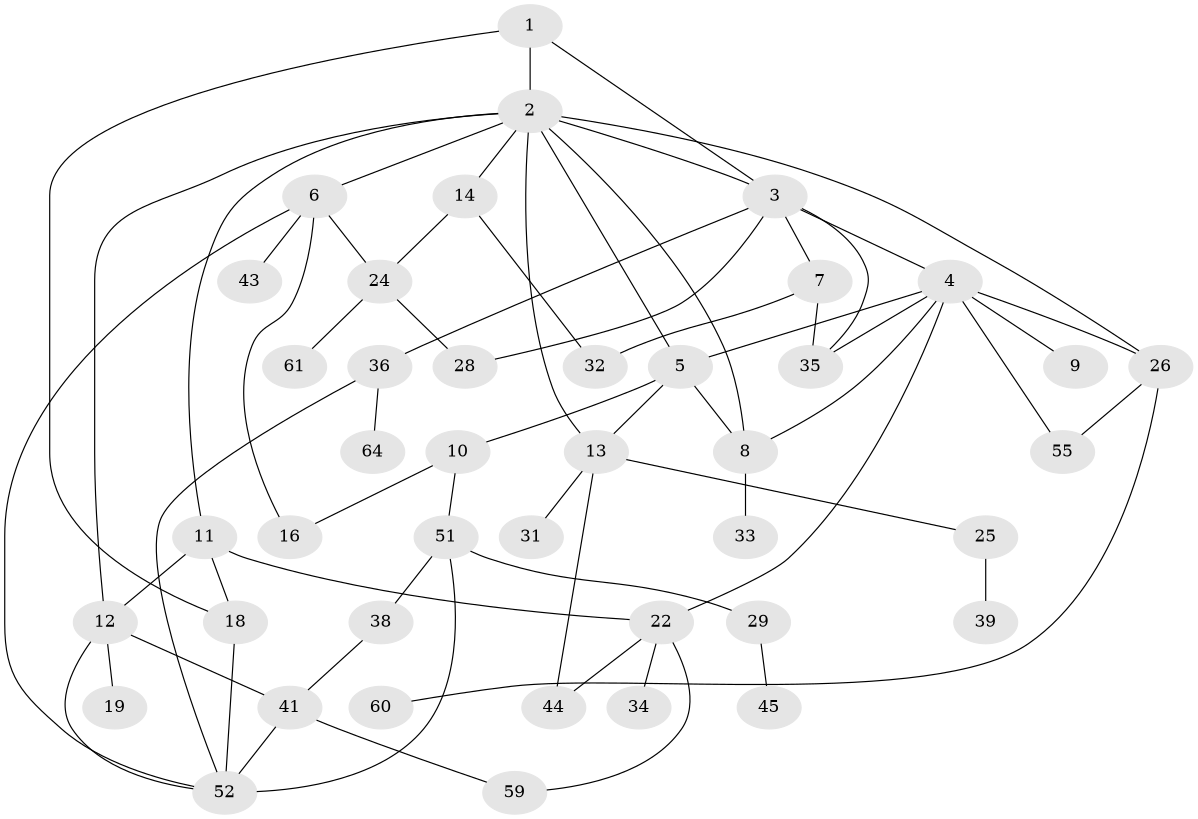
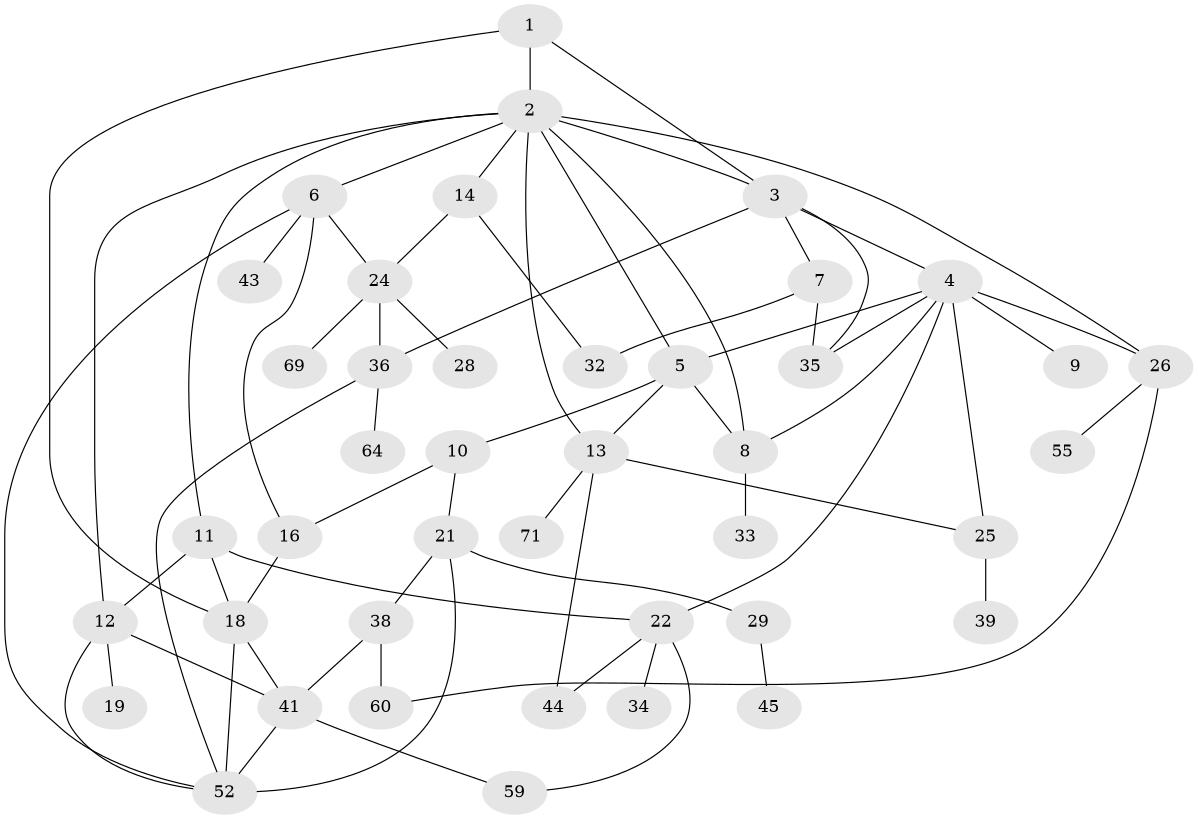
  graph {
    node [color=gray90 style=filled]
    1 [super="+25"]
    2 [super="+51"]
    3 [super="+30"]
    18 [super="+47"]
    5 [super="+56"]
    6 [super="+37"]
    8 [super="+57"]
    11
    12 [super="+15"]
    13 [super="+17"]
    14 [super="+53"]
    26 [super="+63"]
    4 [super="+40"]
    7 [super="+23"]
    28 [super="+50"]
    35
    36 [super="+42"]
    52 [super="+58"]
    41 [super="+62"]
    10
    16
    24
    43
    33
    22 [super="+54"]
    19
    n27 [label=25]
-   31
+   31 [label=71]
    44 [super="+48"]
    32
    55
    60
    9
    64
    39 [super="+46"]
    34 [super="+49"]
    59
-   21 [super="+27" label=51]
-   61
+   21 [super="+27"]
+   61 [label=69]
    29
    38
    45
    1 -- 2
    1 -- 3
    1 -- 18
    2 -- 3
    2 -- 5
    2 -- 6
    2 -- 8
    2 -- 11
    2 -- 12
    2 -- 13
    2 -- 14
    2 -- 26
    3 -- 4
    3 -- 7
-   3 -- 28
    3 -- 35
    3 -- 36
    18 -- 52 [weight=2]
+   18 -- 41
    5 -- 8
    5 -- 13
    5 -- 10
    6 -- 52
    6 -- 16
    6 -- 24
    6 -- 43
    8 -- 33
    11 -- 18
    11 -- 12
    11 -- 22
    12 -- 52
    12 -- 41 [weight=2]
    12 -- 19
    13 -- n27
    13 -- 31
    13 -- 44
    14 -- 24
    14 -- 32
    26 -- 55
    26 -- 60
    4 -- 5
    4 -- 8
    4 -- 26
    4 -- 35
    4 -- 22
-   4 -- 55
+   4 -- n27
    4 -- 9
    7 -- 35
    7 -- 32
    36 -- 52
    36 -- 64
    41 -- 52
    41 -- 59
    10 -- 16
    10 -- 21
+   16 -- 18
    24 -- 28
+   24 -- 36
    24 -- 61
    22 -- 44
    22 -- 34
    22 -- 59
    n27 -- 39
    21 -- 52
    21 -- 29
    21 -- 38
    29 -- 45
    38 -- 41
+   38 -- 60
  }
